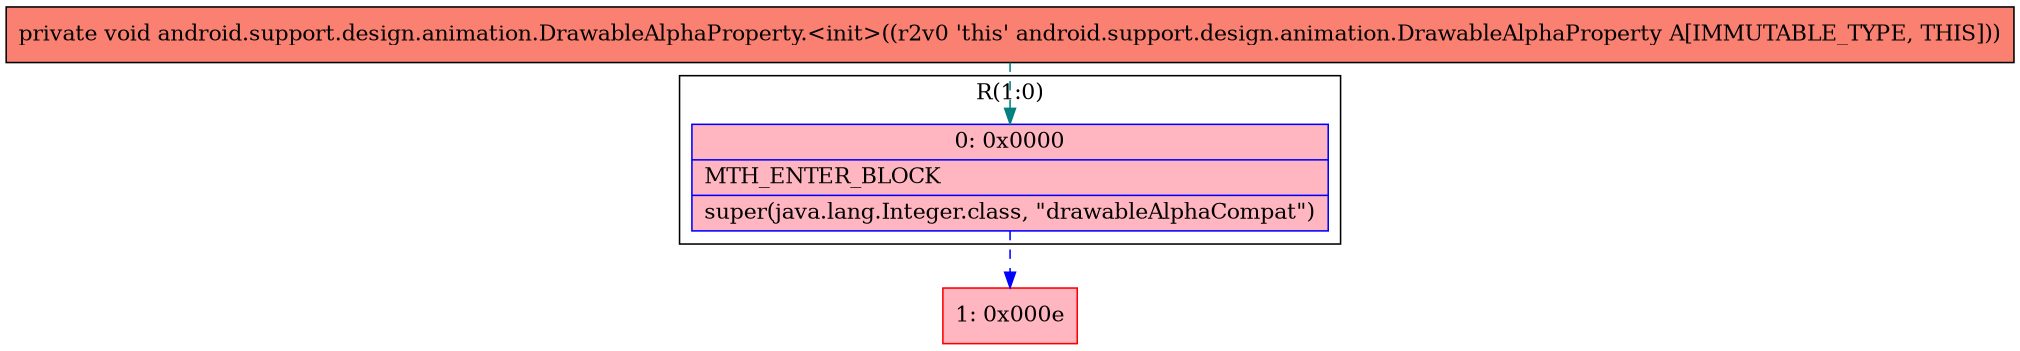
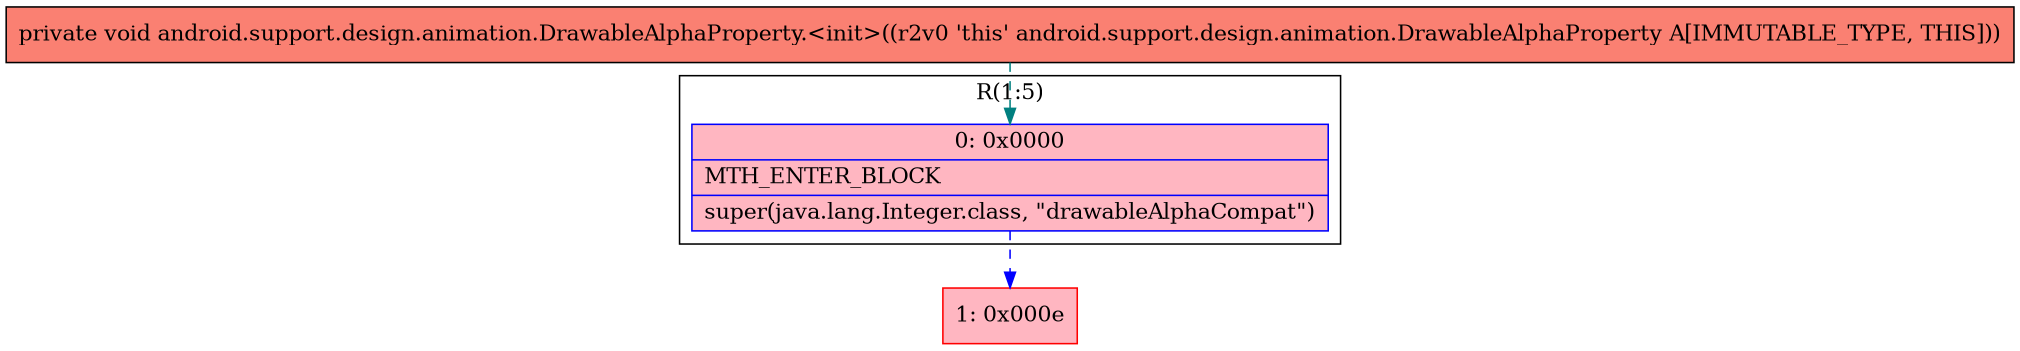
  digraph {
    node [shape=record style=filled fillcolor=lightpink]
    edge [style=dashed]
    n1 [color=blue label="{0\:\ 0x0000|MTH_ENTER_BLOCK\l|super(java.lang.Integer.class, \"drawableAlphaCompat\")\l}"]
    n2 [color=red label="{1\:\ 0x000e}"]
    n3 [label="{private void android.support.design.animation.DrawableAlphaProperty.\<init\>((r2v0 'this' android.support.design.animation.DrawableAlphaProperty A[IMMUTABLE_TYPE, THIS])) }" fillcolor=salmon]
    subgraph cluster_1 {
-     label="R(1:0)"
+     label="R(1:5)"
      n1
    }
    n1 -> n2 [color=blue]
    n3 -> n1 [color=teal]
  }
